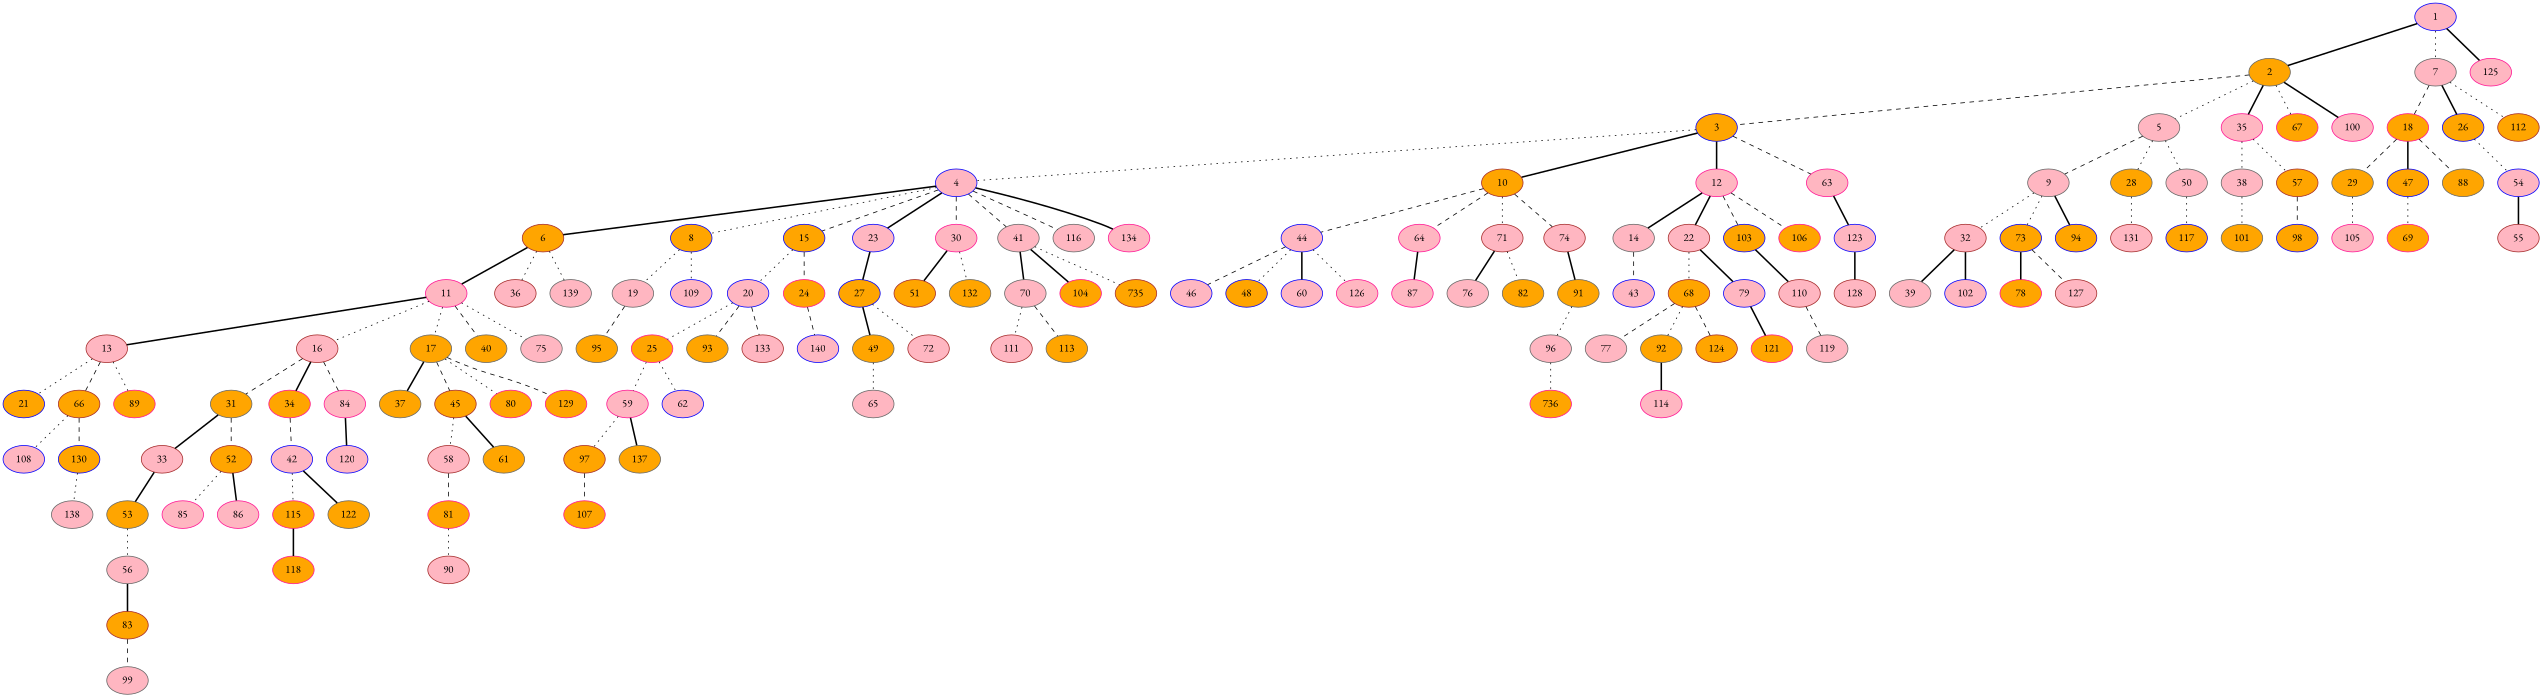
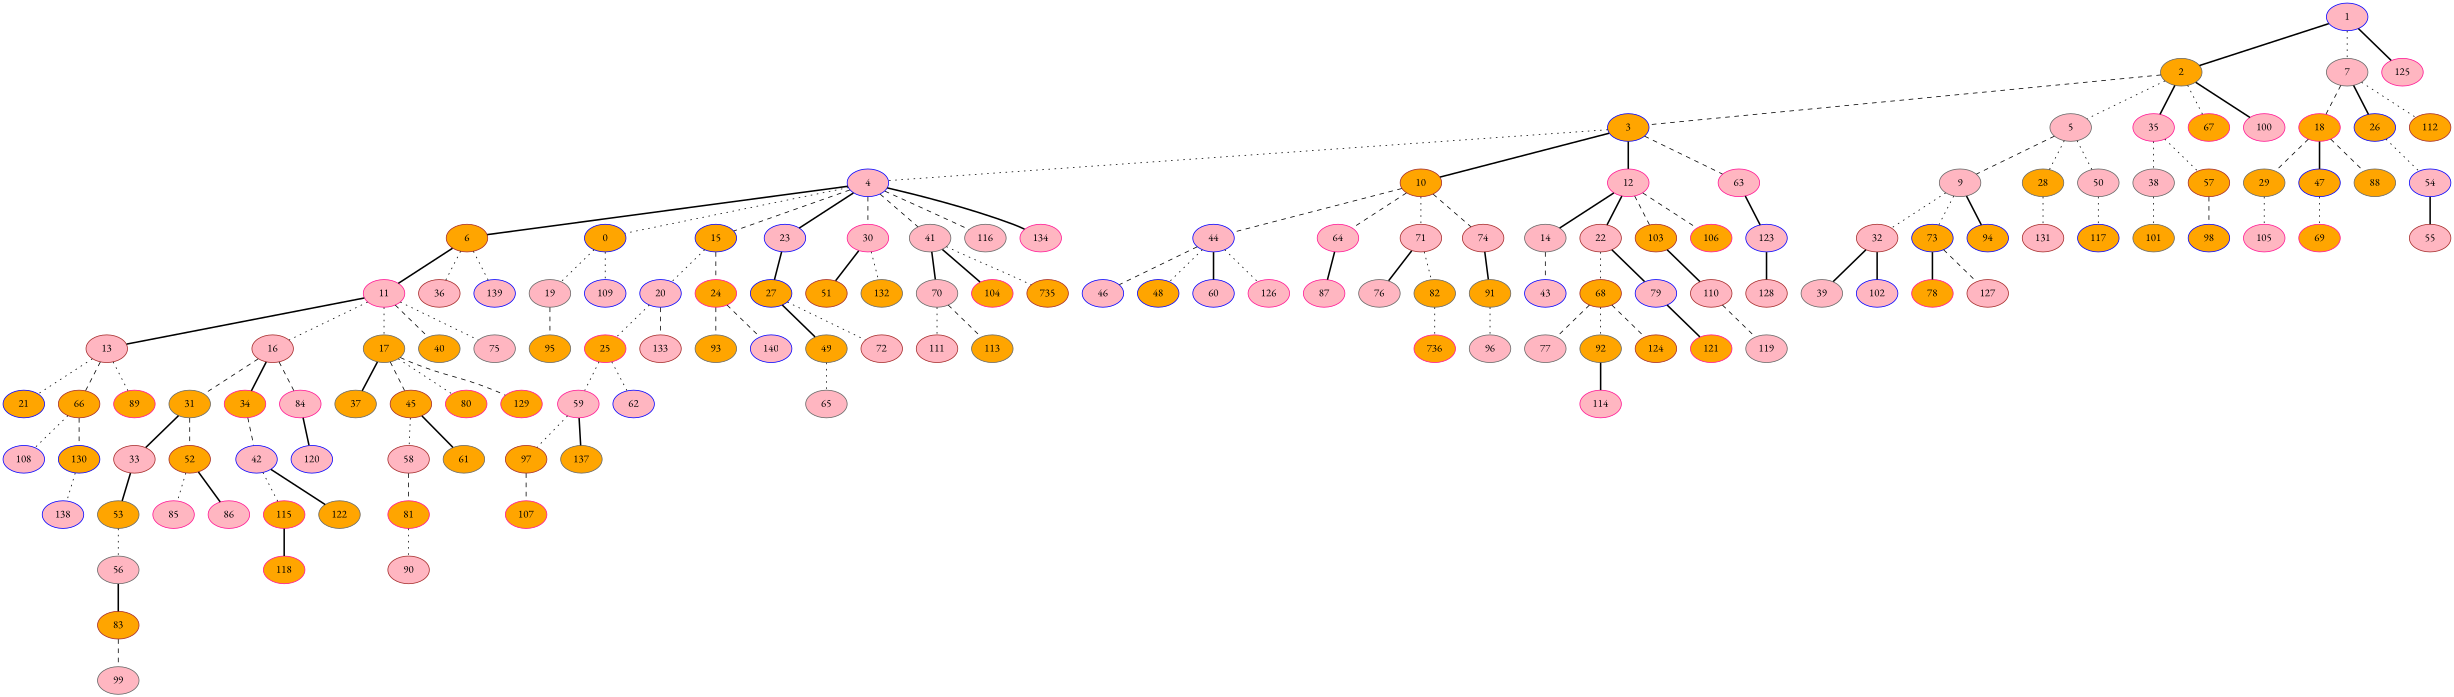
  graph {
    fontname="EB Garamond"
    node [color=gray40 fillcolor=lightpink fontname="EB Garamond" style=filled]
    edge [fontname="EB Garamond" style=dotted]
    1 [color=blue]
    2 [fillcolor=orange]
    7
    125 [color=deeppink]
    3 [color=blue fillcolor=orange]
    5
    35 [color=deeppink]
    67 [color=deeppink fillcolor=orange]
    100 [color=deeppink]
    18 [color=deeppink fillcolor=orange]
    26 [color=blue fillcolor=orange]
    112 [color=brown fillcolor=orange]
    4 [color=blue]
    10 [color=brown fillcolor=orange]
    12 [color=deeppink]
    63 [color=deeppink]
    9
    28 [fillcolor=orange]
    50
    38
    57 [color=brown fillcolor=orange]
    6 [color=brown fillcolor=orange]
-   8 [color=blue fillcolor=orange]
+   8 [color=blue fillcolor=orange label=0]
    15 [color=blue fillcolor=orange]
    23 [color=blue]
    30 [color=deeppink]
    41
    116
    134 [color=deeppink]
    44 [color=blue]
    64 [color=deeppink]
    71 [color=brown]
    74 [color=brown]
    14
    22 [color=brown]
-   103 [color=blue fillcolor=orange]
+   103 [color=brown fillcolor=orange]
    106 [color=deeppink fillcolor=orange]
    123 [color=blue]
    11 [color=deeppink]
    36 [color=brown]
-   139
+   139 [color=blue]
    19
    109 [color=blue]
    20 [color=blue]
    24 [color=deeppink fillcolor=orange]
    27 [color=blue fillcolor=orange]
    51 [color=brown fillcolor=orange]
    132 [fillcolor=orange]
    70
    104 [color=deeppink fillcolor=orange]
    n51 [color=brown fillcolor=orange label=735]
    32 [color=brown]
    73 [color=blue fillcolor=orange]
    94 [color=blue fillcolor=orange]
    131 [color=brown]
    117 [color=blue fillcolor=orange]
    13 [color=brown]
    16 [color=brown]
    17 [fillcolor=orange]
    40 [fillcolor=orange]
    75
    29 [fillcolor=orange]
    47 [color=blue fillcolor=orange]
    88 [fillcolor=orange]
    54 [color=blue]
    95 [fillcolor=orange]
    39
    102 [color=blue]
    78 [color=deeppink fillcolor=orange]
    127 [color=brown]
    46 [color=blue]
    48 [color=blue fillcolor=orange]
    60 [color=blue]
    126 [color=deeppink]
    87 [color=deeppink]
    76
    82 [fillcolor=orange]
    91 [fillcolor=orange]
    21 [color=blue fillcolor=orange]
    66 [color=brown fillcolor=orange]
    89 [color=deeppink fillcolor=orange]
    31 [fillcolor=orange]
    34 [color=deeppink fillcolor=orange]
    84 [color=deeppink]
    37 [fillcolor=orange]
    45 [color=brown fillcolor=orange]
    80 [color=deeppink fillcolor=orange]
    129 [color=deeppink fillcolor=orange]
    43 [color=blue]
    68 [color=brown fillcolor=orange]
    79 [color=blue]
    110 [color=brown]
    108 [color=blue]
    130 [color=blue fillcolor=orange]
    25 [color=deeppink fillcolor=orange]
    93 [fillcolor=orange]
    133 [color=brown]
    140 [color=blue]
    33 [color=brown]
    52 [color=brown fillcolor=orange]
    42 [color=blue]
    120 [color=blue]
    58 [color=brown]
    61 [fillcolor=orange]
    105 [color=deeppink]
    69 [color=deeppink fillcolor=orange]
    59 [color=deeppink]
    62 [color=blue]
    77
    92 [fillcolor=orange]
    124 [color=brown fillcolor=orange]
    121 [color=deeppink fillcolor=orange]
    49 [fillcolor=orange]
    72 [color=brown]
    97 [color=brown fillcolor=orange]
    137 [fillcolor=orange]
    55 [color=brown]
    65
    53 [fillcolor=orange]
    85 [color=deeppink]
    86 [color=deeppink]
    56
    115 [color=deeppink fillcolor=orange]
    122 [fillcolor=orange]
    101 [fillcolor=orange]
    98 [color=blue fillcolor=orange]
    111 [color=brown]
    113 [fillcolor=orange]
    118 [color=deeppink fillcolor=orange]
    81 [color=deeppink fillcolor=orange]
    83 [color=brown fillcolor=orange]
    99
    90 [color=brown]
    107 [color=deeppink fillcolor=orange]
    128 [color=brown]
-   138
+   138 [color=blue]
    114 [color=deeppink]
    96
    n139 [color=deeppink fillcolor=orange label=736]
    119
    1 -- 2 [style=bold]
    1 -- 7
    1 -- 125 [style=bold]
    2 -- 3 [style=dashed]
    2 -- 5
    2 -- 35 [style=bold]
    2 -- 67
    2 -- 100 [style=bold]
    7 -- 18 [style=dashed]
    7 -- 26 [style=bold]
    7 -- 112
    3 -- 4
    3 -- 10 [style=bold]
    3 -- 12 [style=bold]
    3 -- 63 [style=dashed]
    5 -- 9 [style=dashed]
    5 -- 28
    5 -- 50
    35 -- 38
    35 -- 57
    18 -- 29 [style=dashed]
    18 -- 47 [style=bold]
    18 -- 88 [style=dashed]
    26 -- 54
    4 -- 6 [style=bold]
    4 -- 8
    4 -- 15 [style=dashed]
    4 -- 23 [style=bold]
    4 -- 30 [style=dashed]
    4 -- 41 [style=dashed]
    4 -- 116 [style=dashed]
    4 -- 134 [style=bold]
    10 -- 44 [style=dashed]
    10 -- 64 [style=dashed]
    10 -- 71
    10 -- 74 [style=dashed]
    12 -- 14 [style=bold]
    12 -- 22 [style=bold]
    12 -- 103 [style=dashed]
    12 -- 106 [style=dashed]
    63 -- 123 [style=bold]
    9 -- 32
    9 -- 73
    9 -- 94 [style=bold]
    28 -- 131
    50 -- 117
    38 -- 101
    57 -- 98 [style=dashed]
    6 -- 11 [style=bold]
    6 -- 36
    6 -- 139
    8 -- 19
    8 -- 109
    15 -- 20
    15 -- 24 [style=dashed]
    23 -- 27 [style=bold]
    30 -- 51 [style=bold]
    30 -- 132
    41 -- 70 [style=bold]
    41 -- 104 [style=bold]
    41 -- n51
    44 -- 46 [style=dashed]
    44 -- 48
    44 -- 60 [style=bold]
    44 -- 126
    64 -- 87 [style=bold]
    71 -- 76 [style=bold]
    71 -- 82
    74 -- 91 [style=bold]
    14 -- 43 [style=dashed]
    22 -- 68
    22 -- 79 [style=bold]
    103 -- 110 [style=bold]
    123 -- 128 [style=bold]
    11 -- 13 [style=bold]
    11 -- 16
    11 -- 17
    11 -- 40 [style=dashed]
    11 -- 75
    19 -- 95 [style=dashed]
    20 -- 25
-   20 -- 93 [style=dashed]
+   24 -- 93 [style=dashed]
    20 -- 133 [style=dashed]
    24 -- 140 [style=dashed]
    27 -- 49 [style=bold]
    27 -- 72
    70 -- 111
    70 -- 113 [style=dashed]
    32 -- 39 [style=bold]
    32 -- 102 [style=bold]
    73 -- 78 [style=bold]
    73 -- 127 [style=dashed]
    13 -- 21
    13 -- 66 [style=dashed]
    13 -- 89
    16 -- 31 [style=dashed]
    16 -- 34 [style=bold]
    16 -- 84 [style=dashed]
    17 -- 37 [style=bold]
    17 -- 45 [style=dashed]
    17 -- 80
    17 -- 129 [style=dashed]
    29 -- 105
    47 -- 69
    54 -- 55 [style=bold]
    91 -- 96
    66 -- 108
    66 -- 130 [style=dashed]
    31 -- 33 [style=bold]
    31 -- 52 [style=dashed]
    34 -- 42 [style=dashed]
    84 -- 120 [style=bold]
    45 -- 58
    45 -- 61 [style=bold]
    68 -- 77 [style=dashed]
    68 -- 92
    68 -- 124 [style=dashed]
    79 -- 121 [style=bold]
    110 -- 119 [style=dashed]
    130 -- 138
    25 -- 59
    25 -- 62
    33 -- 53 [style=bold]
    52 -- 85
    52 -- 86 [style=bold]
    42 -- 115
    42 -- 122 [style=bold]
    58 -- 81 [style=dashed]
    59 -- 97
    59 -- 137 [style=bold]
    92 -- 114 [style=bold]
    49 -- 65
    97 -- 107 [style=dashed]
    53 -- 56
    56 -- 83 [style=bold]
    115 -- 118 [style=bold]
    81 -- 90
    83 -- 99 [style=dashed]
-   96 -- n139
+   82 -- n139
  }
